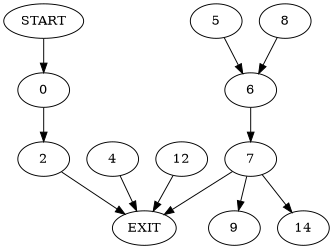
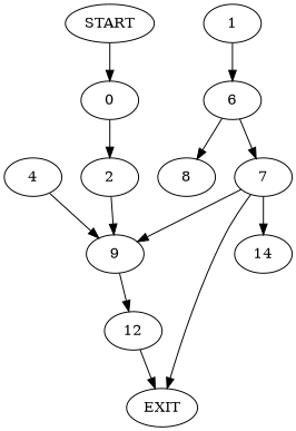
  digraph {
    n1 [label=START]
    n2 [label=0]
    2
    n4 [label=EXIT]
    4
-   5
+   5 [label=1]
    6
    7
    8
    9
    n11 [label=14]
    12
    n1 -> n2
    n2 -> 2
-   2 -> n4
-   4 -> n4
+   2 -> 9
+   4 -> 9
    5 -> 6
    6 -> 7
-   8 -> 6
+   6 -> 8
    7 -> n4
    7 -> 9
    7 -> n11
+   9 -> 12
    12 -> n4
  }
